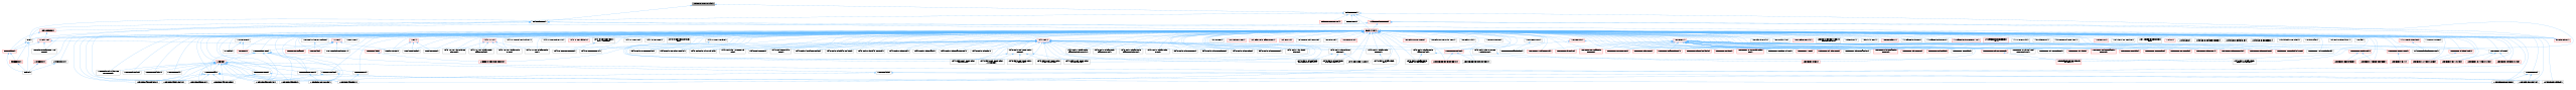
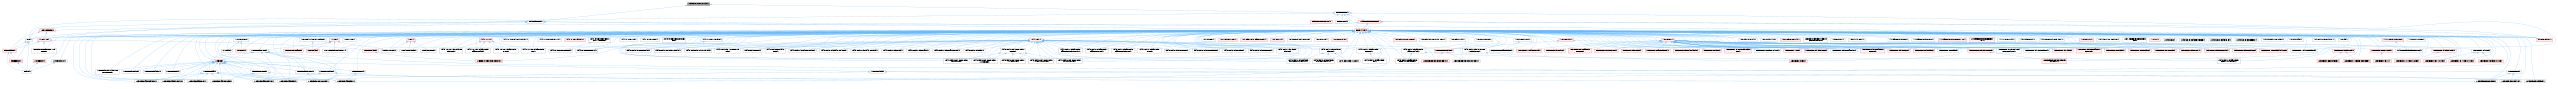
  digraph {
    node [color=grey40 fillcolor=white fontname=Helvetica fontsize=10 shape=box style=filled]
    edge [color=steelblue1 dir=back fontname=Helvetica fontsize=10 labelfontname=Helvetica labelfontsize=10 style=solid]
    n1 [color=gray40 fillcolor=grey60 fontcolor=black height=0.2 label="DelegateAccessHandler.h" width=0.4]
    n2 [height=0.2 label="DelegateBase.h" width=0.4]
    n3 [height=0.2 label="ScriptDelegates.h" width=0.4]
    n4 [height=0.2 label="Core.h" width=0.4]
    n5 [color=red fillcolor="#FFF0F0" height=0.2 label="CoreMinimal.h" width=0.4]
    n6 [color=red fillcolor="#FFF0F0" height=0.2 label="CoreSharedPCH.h" width=0.4]
    n7 [color=red fillcolor="#FFF0F0" height=0.2 label="DelegateInstancesImpl.h" width=0.4]
    n8 [color=red fillcolor="#FFF0F0" height=0.2 label="MulticastDelegateBase.h" width=0.4]
    n9 [height=0.2 label="StatsSystem.h" width=0.4]
    n10 [color=red fillcolor="#FFF0F0" height=0.2 label="UnrealType.h" width=0.4]
    n11 [color=red fillcolor="#FFF0F0" height=0.2 label="WeakObjectPtr.h" width=0.4]
    n12 [color=red fillcolor="#FFF0F0" height=0.2 label="CoreUObject.h" width=0.4]
    n13 [height=0.2 label="Engine.h" width=0.4]
    n14 [color=red fillcolor="#FFF0F0" height=0.2 label="SlateBasics.h" width=0.4]
    n15 [height=0.2 label="AIAsyncTaskBlueprintProxy.h" width=0.4]
    n16 [height=0.2 label="AIBlueprintHelperLibrary.h" width=0.4]
    n17 [height=0.2 label="AIConfig.h" width=0.4]
    n18 [color=red fillcolor="#FFF0F0" height=0.2 label="AIController.h" width=0.4]
    n19 [color=red fillcolor="#FFF0F0" height=0.2 label="AIDataProvider.h" width=0.4]
    n20 [color=red fillcolor="#FFF0F0" height=0.2 label="AIDataProvider_QueryParams.h" width=0.4]
    n21 [height=0.2 label="AIHotSpotManager.h" width=0.4]
    n22 [height=0.2 label="AIModule.h" width=0.4]
    n23 [height=0.2 label="AIPerceptionComponent.h" width=0.4]
    n24 [height=0.2 label="AIPerceptionListenerInterface.h" width=0.4]
    n25 [height=0.2 label="AIPerceptionStimuliSource\lComponent.h" width=0.4]
    n26 [height=0.2 label="AIPerceptionSystem.h" width=0.4]
    n27 [height=0.2 label="AIPerceptionTypes.h" width=0.4]
    n28 [color=red fillcolor="#FFF0F0" height=0.2 label="AISense.h" width=0.4]
    n29 [height=0.2 label="AISenseConfig.h" width=0.4]
    n30 [height=0.2 label="AISenseConfig_Blueprint.h" width=0.4]
    n31 [height=0.2 label="AISenseConfig_Damage.h" width=0.4]
    n32 [height=0.2 label="AISenseConfig_Hearing.h" width=0.4]
    n33 [height=0.2 label="AISenseConfig_Prediction.h" width=0.4]
    n34 [height=0.2 label="AISenseConfig_Sight.h" width=0.4]
    n35 [height=0.2 label="AISenseConfig_Team.h" width=0.4]
    n36 [height=0.2 label="AISenseConfig_Touch.h" width=0.4]
    n37 [height=0.2 label="AISense_Blueprint.h" width=0.4]
    n38 [height=0.2 label="AISense_Damage.h" width=0.4]
    n39 [height=0.2 label="AISenseEvent_Damage.h" width=0.4]
    n40 [height=0.2 label="AISense_Hearing.h" width=0.4]
    n41 [height=0.2 label="AISenseEvent_Hearing.h" width=0.4]
    n42 [height=0.2 label="AISense_Prediction.h" width=0.4]
    n43 [height=0.2 label="AISense_Sight.h" width=0.4]
    n44 [height=0.2 label="AISightTargetInterface.h" width=0.4]
    n45 [height=0.2 label="AISense_Team.h" width=0.4]
    n46 [height=0.2 label="AISense_Touch.h" width=0.4]
    n47 [height=0.2 label="AISenseEvent.h" width=0.4]
    n48 [color=red fillcolor="#FFF0F0" height=0.2 label="AIResourceInterface.h" width=0.4]
    n49 [height=0.2 label="AIResources.h" width=0.4]
    n50 [color=red fillcolor="#FFF0F0" height=0.2 label="AISystem.h" width=0.4]
    n51 [height=0.2 label="AISystemBase.h" width=0.4]
    n52 [color=red fillcolor="#FFF0F0" height=0.2 label="AITask.h" width=0.4]
    n53 [height=0.2 label="AITask_LockLogic.h" width=0.4]
    n54 [height=0.2 label="AITask_MoveTo.h" width=0.4]
    n55 [height=0.2 label="AITask_RunEQS.h" width=0.4]
    n56 [color=red fillcolor="#FFF0F0" height=0.2 label="AITypes.h" width=0.4]
    n57 [color=red fillcolor="#FFF0F0" height=0.2 label="AbilityAsync.h" width=0.4]
    n58 [height=0.2 label="AbilityAsync_WaitAttribute\lChanged.h" width=0.4]
    n59 [height=0.2 label="AbilityAsync_WaitGameplay\lEffectApplied.h" width=0.4]
    n60 [height=0.2 label="AbilityAsync_WaitGameplay\lEvent.h" width=0.4]
    n61 [height=0.2 label="AbilityAsync_WaitGameplay\lTag.h" width=0.4]
    n62 [height=0.2 label="AbilitySystemBlueprintLibrary.h" width=0.4]
    n63 [height=0.2 label="AbilitySystemComponent.h" width=0.4]
    n64 [height=0.2 label="AbilitySystemDebugHUD.h" width=0.4]
    n65 [color=red fillcolor="#FFF0F0" height=0.2 label="AbilitySystemGlobals.h" width=0.4]
    n66 [height=0.2 label="AbilitySystemInterface.h" width=0.4]
    n67 [height=0.2 label="AbilitySystemTestPawn.h" width=0.4]
    n68 [height=0.2 label="AbilitySystemLog.h" width=0.4]
    n69 [height=0.2 label="AbilitySystemReplication\lProxyInterface.h" width=0.4]
    n70 [height=0.2 label="AbilitySystemStats.h" width=0.4]
    n71 [height=0.2 label="AbilitySystemTestAttribute\lSet.h" width=0.4]
    n72 [color=red fillcolor="#FFF0F0" height=0.2 label="AbilityTask.h" width=0.4]
    n73 [height=0.2 label="AbilityTask_ApplyRootMotion\lConstantForce.h" width=0.4]
    n74 [height=0.2 label="AbilityTask_ApplyRootMotion\lJumpForce.h" width=0.4]
    n75 [height=0.2 label="AbilityTask_ApplyRootMotion\lMoveToActorForce.h" width=0.4]
    n76 [height=0.2 label="AbilityTask_ApplyRootMotion\lMoveToForce.h" width=0.4]
    n77 [height=0.2 label="AbilityTask_ApplyRootMotion\lRadialForce.h" width=0.4]
    n78 [height=0.2 label="AbilityTask_ApplyRootMotion\l_Base.h" width=0.4]
    n79 [height=0.2 label="AbilityTask_MoveToLocation.h" width=0.4]
    n80 [height=0.2 label="AbilityTask_NetworkSyncPoint.h" width=0.4]
    n81 [height=0.2 label="AbilityTask_PlayAnimAndWait.h" width=0.4]
    n82 [height=0.2 label="AbilityTask_PlayMontageAnd\lWait.h" width=0.4]
    n83 [height=0.2 label="AbilityTask_Repeat.h" width=0.4]
    n84 [height=0.2 label="AbilityTask_SpawnActor.h" width=0.4]
    n85 [height=0.2 label="AbilityTask_StartAbility\lState.h" width=0.4]
    n86 [height=0.2 label="AbilityTask_VisualizeTargeting.h" width=0.4]
    n87 [height=0.2 label="AbilityTask_WaitAbilityActivate.h" width=0.4]
    n88 [height=0.2 label="AbilityTask_WaitAbilityCommit.h" width=0.4]
    n89 [height=0.2 label="AbilityTask_WaitAttribute\lChange.h" width=0.4]
    n90 [height=0.2 label="AbilityTask_WaitAttribute\lChangeRatioThreshold.h" width=0.4]
    n91 [height=0.2 label="AbilityTask_WaitAttribute\lChangeThreshold.h" width=0.4]
    n92 [height=0.2 label="AbilityTask_WaitCancel.h" width=0.4]
    n93 [height=0.2 label="AbilityTask_WaitConfirm.h" width=0.4]
    n94 [height=0.2 label="AbilityTask_WaitConfirmCancel.h" width=0.4]
    n95 [height=0.2 label="AbilityTask_WaitDelay.h" width=0.4]
    n96 [height=0.2 label="AbilityTask_WaitGameplay\lEffectApplied.h" width=0.4]
    n97 [height=0.2 label="AbilityTask_WaitGameplay\lEffectApplied_Target.h" width=0.4]
    n98 [height=0.2 label="AbilityTask_WaitGameplay\lEffectBlockedImmunity.h" width=0.4]
    n99 [height=0.2 label="AbilityTask_WaitGameplay\lEffectRemoved.h" width=0.4]
    n100 [height=0.2 label="AbilityTask_WaitGameplay\lEffectStackChange.h" width=0.4]
    n101 [height=0.2 label="AbilityTask_WaitGameplay\lEvent.h" width=0.4]
    n102 [height=0.2 label="AbilityTask_WaitGameplay\lTagBase.h" width=0.4]
    n103 [height=0.2 label="AbilityTask_WaitGameplay\lTag.h" width=0.4]
    n104 [height=0.2 label="AbilityTask_WaitInputPress.h" width=0.4]
    n105 [height=0.2 label="AbilityTask_WaitInputRelease.h" width=0.4]
    n106 [height=0.2 label="AbilityTask_WaitMovement\lModeChange.h" width=0.4]
    n107 [height=0.2 label="AbilityTask_WaitOverlap.h" width=0.4]
    n108 [height=0.2 label="AbilityTask_WaitTargetData.h" width=0.4]
    n109 [height=0.2 label="AbilityTask_WaitVelocity\lChange.h" width=0.4]
    n110 [height=0.2 label="AboutScreen.h" width=0.4]
    n111 [color=red fillcolor="#FFF0F0" height=0.2 label="AcquiredResources.h" width=0.4]
    n112 [color=red fillcolor="#FFF0F0" height=0.2 label="ActiveGameplayEffectIterator.h" width=0.4]
    n113 [color=red fillcolor="#FFF0F0" height=0.2 label="ActiveSound.h" width=0.4]
    n114 [height=0.2 label="ActiveStateMachineScope.h" width=0.4]
    n115 [height=0.2 label="ActorChannel.h" width=0.4]
    n116 [color=red fillcolor="#FFF0F0" height=0.2 label="ActorDataLayer.h" width=0.4]
    n117 [color=red fillcolor="#FFF0F0" height=0.2 label="ActorDescContainer.h" width=0.4]
    n118 [color=red fillcolor="#FFF0F0" height=0.2 label="ActorDescContainerCollection.h" width=0.4]
    n119 [height=0.2 label="ActorDescContainerSubsystem.h" width=0.4]
    n120 [color=red fillcolor="#FFF0F0" height=0.2 label="ActorDescContainerInstance.h" width=0.4]
    n121 [color=red fillcolor="#FFF0F0" height=0.2 label="ActorDescContainerInstance\lCollection.h" width=0.4]
    n122 [color=red fillcolor="#FFF0F0" height=0.2 label="ActorDescList.h" width=0.4]
    n123 [height=0.2 label="ActorDragDropGraphEdOp.h" width=0.4]
    n124 [height=0.2 label="ActorDragDropOp.h" width=0.4]
    n125 [color=red fillcolor="#FFF0F0" height=0.2 label="ActorEditorContextState.h" width=0.4]
    n126 [height=0.2 label="ActorEditorContextSubsystem.h" width=0.4]
    n127 [height=0.2 label="ActorEditorUtils.h" width=0.4]
    n128 [height=0.2 label="ActorElementEditorCopyAnd\lPaste.h" width=0.4]
    n129 [height=0.2 label="ActorExporterT3D.h" width=0.4]
    n130 [color=red fillcolor="#FFF0F0" height=0.2 label="ActorFactory.h" width=0.4]
    n131 [color=red fillcolor="#FFF0F0" height=0.2 label="ActorFactoryAmbientSound.h" width=0.4]
    n132 [color=red fillcolor="#FFF0F0" height=0.2 label="ActorFactoryBlueprint.h" width=0.4]
    n133 [color=red fillcolor="#FFF0F0" height=0.2 label="ActorFactoryBoxReflection\lCapture.h" width=0.4]
    n134 [color=red fillcolor="#FFF0F0" height=0.2 label="ActorFactoryCameraActor.h" width=0.4]
    n135 [color=red fillcolor="#FFF0F0" height=0.2 label="ActorFactoryCharacter.h" width=0.4]
    n136 [color=red fillcolor="#FFF0F0" height=0.2 label="ActorFactoryDeferredDecal.h" width=0.4]
    n137 [color=red fillcolor="#FFF0F0" height=0.2 label="ActorFactoryDirectionalLight.h" width=0.4]
    n138 [color=red fillcolor="#FFF0F0" height=0.2 label="ActorFactoryEmitter.h" width=0.4]
    n139 [color=red fillcolor="#FFF0F0" height=0.2 label="ActorFactoryEmptyActor.h" width=0.4]
    n140 [color=red fillcolor="#FFF0F0" height=0.2 label="ActorFactoryPawn.h" width=0.4]
    n141 [color=red fillcolor="#FFF0F0" height=0.2 label="ActorFactoryExponentialHeight\lFog.h" width=0.4]
    n142 [height=0.2 label="ActorFactoryLocalFogVolume.h" width=0.4]
    n143 [color=red fillcolor="#FFF0F0" height=0.2 label="ActorFactoryNote.h" width=0.4]
    n144 [color=red fillcolor="#FFF0F0" height=0.2 label="ActorFactoryPhysicsAsset.h" width=0.4]
    n145 [height=0.2 label="ActorFactoryPlanarReflection.h" width=0.4]
    n146 [color=red fillcolor="#FFF0F0" height=0.2 label="ActorFactoryPlaneReflection\lCapture.h" width=0.4]
    n147 [color=red fillcolor="#FFF0F0" height=0.2 label="ActorFactoryPlayerStart.h" width=0.4]
    n148 [color=red fillcolor="#FFF0F0" height=0.2 label="ActorFactoryPointLight.h" width=0.4]
    n149 [height=0.2 label="ActorFactoryRectLight.h" width=0.4]
    n150 [height=0.2 label="ActorFactoryRuntimeVirtual\lTextureVolume.h" width=0.4]
    n151 [color=red fillcolor="#FFF0F0" height=0.2 label="ActorFactorySkeletalMesh.h" width=0.4]
    n152 [color=red fillcolor="#FFF0F0" height=0.2 label="ActorFactoryAnimationAsset.h" width=0.4]
    n153 [height=0.2 label="ActorFactorySkyAtmosphere.h" width=0.4]
    n154 [color=red fillcolor="#FFF0F0" height=0.2 label="ActorFactorySkyLight.h" width=0.4]
    n155 [color=red fillcolor="#FFF0F0" height=0.2 label="ActorFactorySphereReflection\lCapture.h" width=0.4]
    n156 [color=red fillcolor="#FFF0F0" height=0.2 label="ActorFactorySpotLight.h" width=0.4]
    n157 [color=red fillcolor="#FFF0F0" height=0.2 label="ActorFactoryBasicShape.h" width=0.4]
    n158 [color=red fillcolor="#FFF0F0" height=0.2 label="ActorFactoryInteractiveFoliage.h" width=0.4]
    n159 [color=red fillcolor="#FFF0F0" height=0.2 label="ActorFactoryTargetPoint.h" width=0.4]
    n160 [color=red fillcolor="#FFF0F0" height=0.2 label="ActorFactoryTextRender.h" width=0.4]
    n161 [color=red fillcolor="#FFF0F0" height=0.2 label="ActorFactoryTriggerBox.h" width=0.4]
    n162 [color=red fillcolor="#FFF0F0" height=0.2 label="ActorFactoryTriggerCapsule.h" width=0.4]
    n163 [color=red fillcolor="#FFF0F0" height=0.2 label="ActorFactoryTriggerSphere.h" width=0.4]
    n164 [color=red fillcolor="#FFF0F0" height=0.2 label="ActorFactoryVectorFieldVolume.h" width=0.4]
    n165 [height=0.2 label="ActorFactoryVolume.h" width=0.4]
    n166 [color=red fillcolor="#FFF0F0" height=0.2 label="ActorFactoryBoxVolume.h" width=0.4]
    n167 [color=red fillcolor="#FFF0F0" height=0.2 label="ActorFactoryCylinderVolume.h" width=0.4]
    n168 [color=red fillcolor="#FFF0F0" height=0.2 label="ActorFactorySphereVolume.h" width=0.4]
    n169 [height=0.2 label="ActorFactoryVolumetricCloud.h" width=0.4]
    n170 [height=0.2 label="ActorGroupingUtils.h" width=0.4]
    n171 [height=0.2 label="ActorPositioning.h" width=0.4]
    n172 [color=red fillcolor="#FFF0F0" height=0.2 label="ActorReferencesUtils.h" width=0.4]
    n173 [height=0.2 label="ActorTextureStreamingBuild\lDataComponent.h" width=0.4]
    n174 [height=0.2 label="AddPatchTool.h" width=0.4]
    n175 [height=0.2 label="AddPrimitiveTool.h" width=0.4]
-   n176 [color=red fillcolor="#FFF0F0" height=0.2 label="AggregateGeom.h" width=0.4]
    n177 [height=0.2 label="AimOffsetBlendSpace.h" width=0.4]
    n178 [height=0.2 label="AimOffsetBlendSpace1D.h" width=0.4]
    n179 [color=red fillcolor="#FFF0F0" height=0.2 label="AimOffsetBlendSpaceFactory1D.h" width=0.4]
    n180 [color=red fillcolor="#FFF0F0" height=0.2 label="AimOffsetBlendSpaceFactory\lNew.h" width=0.4]
    n181 [height=0.2 label="AirMovementUtils.h" width=0.4]
    n182 [height=0.2 label="AlignObjectsTool.h" width=0.4]
    n183 [height=0.2 label="AllocLogRecordingPlayback.h" width=0.4]
    n184 [color=red fillcolor="#FFF0F0" height=0.2 label="AlphaBlend.h" width=0.4]
    n185 [height=0.2 label="AmbientSound.h" width=0.4]
    n186 [color=red fillcolor="#FFF0F0" height=0.2 label="AnalogCursor.h" width=0.4]
    n187 [height=0.2 label="AnalyticsPrivacySettings.h" width=0.4]
    n188 [height=0.2 label="AnalyzeReferencedContent\lStat.h" width=0.4]
    n189 [color=red fillcolor="#FFF0F0" height=0.2 label="Anchors.h" width=0.4]
    n190 [height=0.2 label="AndroidJava.h" width=0.4]
    n191 [height=0.2 label="AndroidJavaMediaFrameData.h" width=0.4]
    n192 [height=0.2 label="AndroidJavaMediaPlayer.h" width=0.4]
    n193 [height=0.2 label="AndroidJavaMessageBox.h" width=0.4]
    n194 [height=0.2 label="AndroidPlatformTextField.h" width=0.4]
    n195 [height=0.2 label="AndroidProfiler.h" width=0.4]
    n196 [color=red fillcolor="#FFF0F0" height=0.2 label="AnimAssetFindReplace.h" width=0.4]
    n197 [height=0.2 label="AnimAssetFindReplaceCurves.h" width=0.4]
    n198 [height=0.2 label="AbilityTask_WaitGameplay\lEffectApplied_Self.h" width=0.4]
    n199 [color=red fillcolor="#FFF0F0" height=0.2 label="ActorFactoryClass.h" width=0.4]
    n200 [color=red fillcolor="#FFF0F0" height=0.2 label="ActorFactoryStaticMesh.h" width=0.4]
    n1 -> n2
    n1 -> n3
    n2 -> n4
    n2 -> n5
    n2 -> n6
    n2 -> n7
    n2 -> n8
    n2 -> n9
    n3 -> n4
    n3 -> n5
    n3 -> n6
    n3 -> n10
    n3 -> n11
    n4 -> n12
    n4 -> n13
    n4 -> n14
    n5 -> n4
    n5 -> n6
    n5 -> n15
    n5 -> n16
    n5 -> n17
    n5 -> n18
    n5 -> n19
    n5 -> n20
    n5 -> n21
    n5 -> n22
    n5 -> n23
    n5 -> n24
    n5 -> n25
    n5 -> n26
    n5 -> n27
    n5 -> n28
    n5 -> n29
    n5 -> n30
    n5 -> n31
    n5 -> n32
    n5 -> n33
    n5 -> n34
    n5 -> n35
    n5 -> n36
    n5 -> n37
    n5 -> n38
    n5 -> n39
    n5 -> n40
    n5 -> n41
    n5 -> n42
    n5 -> n43
    n5 -> n44
    n5 -> n45
    n5 -> n46
    n5 -> n47
    n5 -> n48
    n5 -> n49
    n5 -> n50
    n5 -> n51
    n5 -> n52
    n5 -> n53
    n5 -> n54
    n5 -> n55
    n5 -> n56
    n5 -> n57
    n5 -> n58
    n5 -> n59
    n5 -> n60
    n5 -> n61
    n5 -> n62
    n5 -> n63
    n5 -> n64
    n5 -> n65
    n5 -> n66
    n5 -> n67
    n5 -> n68
    n5 -> n69
    n5 -> n70
    n5 -> n71
    n5 -> n72
    n5 -> n73
    n5 -> n74
    n5 -> n75
    n5 -> n76
    n5 -> n77
    n5 -> n78
    n5 -> n79
    n5 -> n80
    n5 -> n81
    n5 -> n82
    n5 -> n83
    n5 -> n84
    n5 -> n85
    n5 -> n86
    n5 -> n87
    n5 -> n88
    n5 -> n89
    n5 -> n90
    n5 -> n91
    n5 -> n92
    n5 -> n93
    n5 -> n94
    n5 -> n95
    n5 -> n96
    n5 -> n97
    n5 -> n98
    n5 -> n99
    n5 -> n100
    n5 -> n101
    n5 -> n102
    n5 -> n103
    n5 -> n104
    n5 -> n105
    n5 -> n106
    n5 -> n107
    n5 -> n108
    n5 -> n109
    n5 -> n110
    n5 -> n111
    n5 -> n112
    n5 -> n113
    n5 -> n114
    n5 -> n115
    n5 -> n116
    n5 -> n117
    n5 -> n118
    n5 -> n119
    n5 -> n120
    n5 -> n121
    n5 -> n122
    n5 -> n123
    n5 -> n124
    n5 -> n125
    n5 -> n126
    n5 -> n127
    n5 -> n128
    n5 -> n129
    n5 -> n130
    n5 -> n131
    n5 -> n132
    n5 -> n133
    n5 -> n134
    n5 -> n135
    n5 -> n136
    n5 -> n137
    n5 -> n138
    n5 -> n139
    n5 -> n140
    n5 -> n141
    n5 -> n142
    n5 -> n143
    n5 -> n144
    n5 -> n145
    n5 -> n146
    n5 -> n147
    n5 -> n148
    n5 -> n149
    n5 -> n150
    n5 -> n151
    n5 -> n152
    n5 -> n153
    n5 -> n154
    n5 -> n155
    n5 -> n156
    n5 -> n157
    n5 -> n158
    n5 -> n159
    n5 -> n160
    n5 -> n161
    n5 -> n162
    n5 -> n163
    n5 -> n164
    n5 -> n165
    n5 -> n166
    n5 -> n167
    n5 -> n168
    n5 -> n169
    n5 -> n170
    n5 -> n171
    n5 -> n172
    n5 -> n173
    n5 -> n174
    n5 -> n175
-   n5 -> n176
    n5 -> n177
    n5 -> n178
    n5 -> n179
    n5 -> n180
    n5 -> n181
    n5 -> n182
    n5 -> n183
    n5 -> n184
    n5 -> n185
    n5 -> n186
    n5 -> n187
    n5 -> n188
    n5 -> n189
    n5 -> n190
    n5 -> n191
    n5 -> n192
    n5 -> n193
    n5 -> n194
    n5 -> n195
    n5 -> n196
    n5 -> n197
    n8 -> n4
    n8 -> n5
    n8 -> n6
    n8 -> n198
    n10 -> n12
    n10 -> n19
    n10 -> n128
    n11 -> n10
    n11 -> n12
    n12 -> n13
    n12 -> n14
    n14 -> n13
    n19 -> n20
    n24 -> n18
    n26 -> n23
    n27 -> n23
    n27 -> n26
    n27 -> n28
    n27 -> n29
    n27 -> n32
    n27 -> n34
    n27 -> n47
    n28 -> n23
    n28 -> n25
    n28 -> n26
    n28 -> n29
    n28 -> n30
    n28 -> n31
    n28 -> n32
    n28 -> n33
    n28 -> n34
    n28 -> n35
    n28 -> n36
    n28 -> n37
    n28 -> n38
    n28 -> n40
    n28 -> n42
    n28 -> n43
    n28 -> n45
    n28 -> n46
    n29 -> n30
    n29 -> n31
    n29 -> n32
    n29 -> n33
    n29 -> n34
    n29 -> n35
    n29 -> n36
    n38 -> n31
    n38 -> n39
    n40 -> n32
    n40 -> n41
    n43 -> n34
    n43 -> n44
    n45 -> n35
    n47 -> n39
    n47 -> n41
    n51 -> n22
    n51 -> n50
    n52 -> n53
    n52 -> n54
    n52 -> n55
    n56 -> n15
    n56 -> n18
    n56 -> n27
    n56 -> n48
    n56 -> n54
    n57 -> n58
    n57 -> n59
    n57 -> n60
    n57 -> n61
    n66 -> n67
    n69 -> n63
    n72 -> n73
    n72 -> n74
    n72 -> n75
    n72 -> n76
    n72 -> n77
    n72 -> n78
    n72 -> n79
    n72 -> n80
    n72 -> n81
    n72 -> n82
    n72 -> n83
    n72 -> n85
    n72 -> n86
    n72 -> n87
    n72 -> n88
    n72 -> n89
    n72 -> n90
    n72 -> n91
    n72 -> n92
    n72 -> n93
    n72 -> n94
    n72 -> n95
    n72 -> n96
    n72 -> n98
    n72 -> n99
    n72 -> n100
    n72 -> n101
    n72 -> n102
    n72 -> n104
    n72 -> n105
    n72 -> n106
    n72 -> n107
    n72 -> n108
    n72 -> n109
    n78 -> n73
    n78 -> n74
    n78 -> n75
    n78 -> n76
    n78 -> n77
    n89 -> n84
    n89 -> n90
    n89 -> n91
    n96 -> n97
    n96 -> n198
    n102 -> n103
    n106 -> n199
    n117 -> n118
    n117 -> n119
    n120 -> n121
    n122 -> n117
    n122 -> n120
    n124 -> n123
    n130 -> n131
    n130 -> n132
    n130 -> n133
    n130 -> n134
    n130 -> n135
    n130 -> n136
    n130 -> n137
    n130 -> n138
    n130 -> n139
    n130 -> n141
    n130 -> n142
    n130 -> n143
    n130 -> n144
    n130 -> n145
    n130 -> n146
    n130 -> n147
    n130 -> n148
    n130 -> n149
    n130 -> n150
    n130 -> n151
    n130 -> n153
    n130 -> n154
    n130 -> n155
    n130 -> n156
    n130 -> n159
    n130 -> n160
    n130 -> n161
    n130 -> n162
    n130 -> n163
    n130 -> n164
    n130 -> n165
    n130 -> n169
    n130 -> n199
    n130 -> n200
    n139 -> n140
    n151 -> n152
    n165 -> n166
    n165 -> n167
    n165 -> n168
    n184 -> n13
    n185 -> n13
    n196 -> n197
    n200 -> n157
    n200 -> n158
  }
